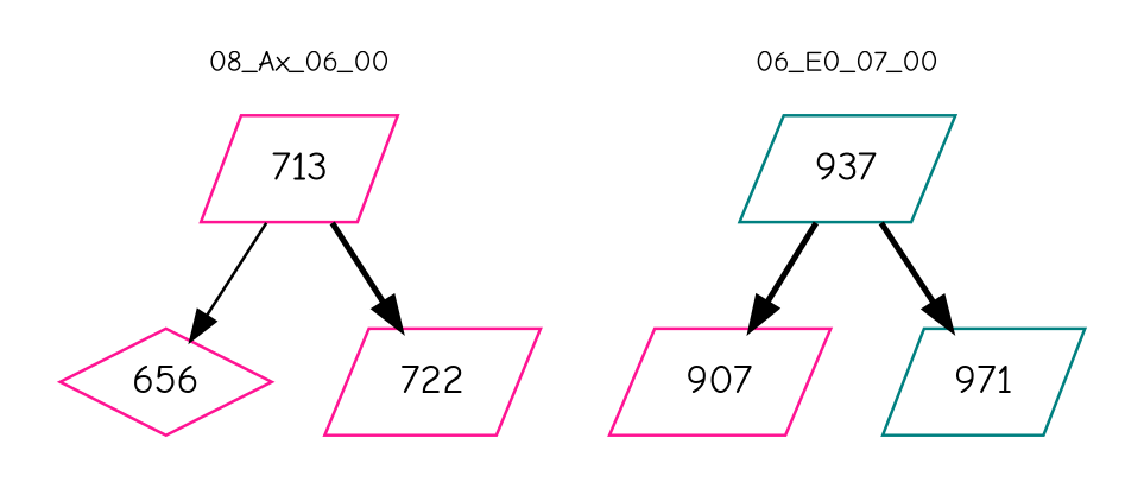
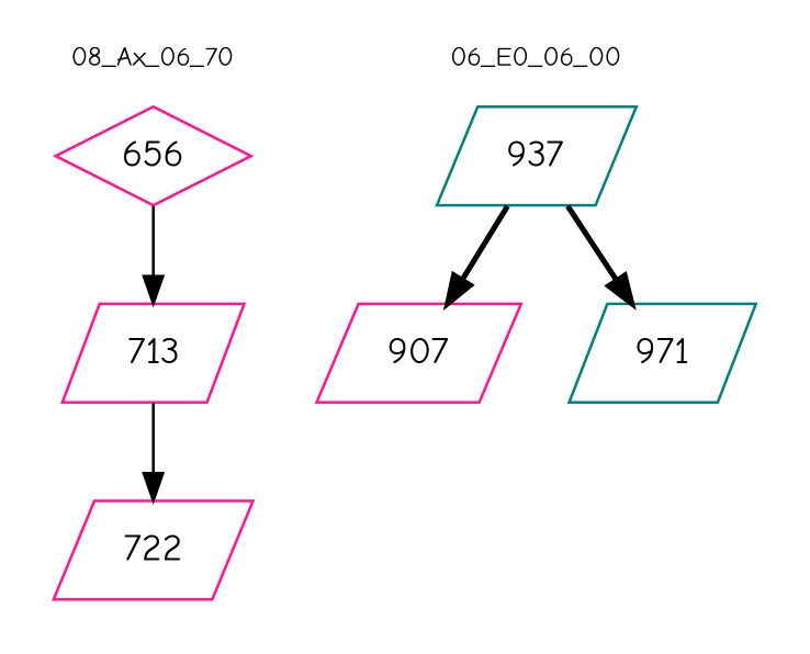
  digraph {
    fontname="Comic Neue"
    node [color=deeppink fontname="Comic Neue" shape=parallelogram]
    edge [color=black fontname="Comic Neue" style=solid]
    n1 [label=713]
    n2 [label=656 shape=diamond]
    n3 [label=722]
    n4 [color=teal label=937]
    n5 [label=907]
    n6 [color=teal label=971]
    subgraph cluster_1 {
      color=white
      fontsize=10
-     label="08_Ax_06_00"
+     label="08_Ax_06_70"
      n1
      n2
      n3
    }
    subgraph cluster_2 {
      color=white
      fontsize=10
-     label="06_E0_07_00"
+     label="06_E0_06_00"
      n4
      n5
      n6
    }
-   n1 -> n2
-   n1 -> n3 [style=bold]
+   n2 -> n1
+   n1 -> n3
    n4 -> n5 [style=bold]
    n4 -> n6 [style=bold]
  }
